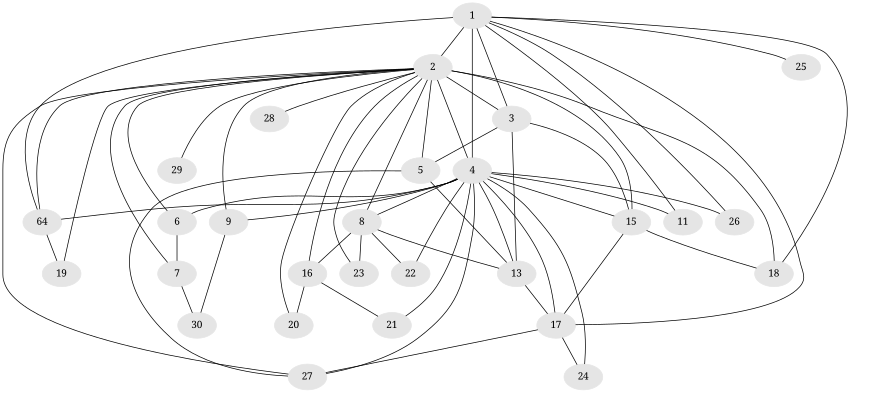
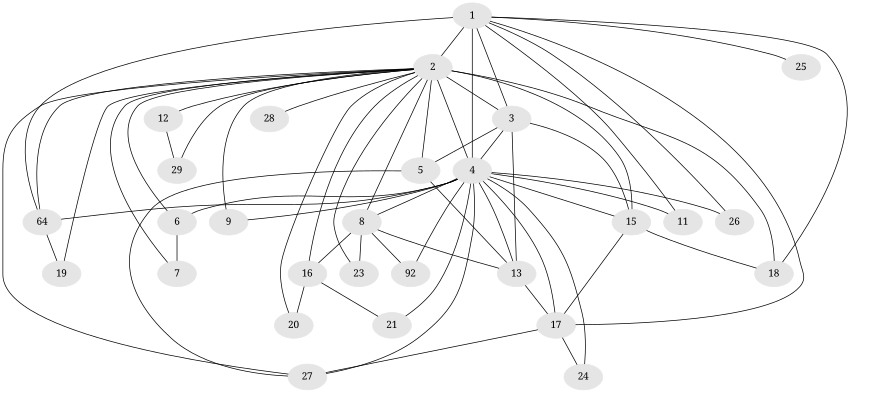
  graph {
    fontname="Noto Serif"
    node [color=gray90 fontname="Noto Serif" style=filled]
    edge [fontname="Noto Serif" weight=1.0]
    1
    2
    3
    4
    11
    n6 [label=64]
    17
    18
    25
    26
    5
    6
    7
    8
    9
+   12
    15
    16
    19
    20
    23
    27
    28
    29
    13
    21
-   22
+   22 [label=92]
    24
-   30
    1 -- 2 [weight=10.0]
    1 -- 3 [weight=4.0]
    1 -- 4 [weight=4.0]
    1 -- 11
    1 -- n6
    1 -- 17
    1 -- 18
    1 -- 25
    1 -- 26
    2 -- 3 [weight=8.0]
    2 -- 4 [weight=8.0]
    2 -- n6 [weight=3.0]
    2 -- 18 [weight=2.0]
    2 -- 5
    2 -- 6
    2 -- 7
    2 -- 8
    2 -- 9
+   2 -- 12 [weight=2.0]
    2 -- 15
    2 -- 16
    2 -- 19
    2 -- 20
    2 -- 23 [weight=2.0]
    2 -- 27
    2 -- 28 [weight=2.0]
    2 -- 29
+   3 -- 4 [weight=4.0]
    3 -- 5 [weight=2.0]
    3 -- 15 [weight=2.0]
    3 -- 13 [weight=4.0]
    4 -- 11 [weight=2.0]
    4 -- n6 [weight=2.0]
    4 -- 17 [weight=2.0]
    4 -- 26
    4 -- 6
    4 -- 8 [weight=2.0]
    4 -- 9
    4 -- 15
    4 -- 27
    4 -- 13
    4 -- 21
    4 -- 22
    4 -- 24
    n6 -- 19
    17 -- 27
    17 -- 24
    5 -- 27
    5 -- 13
    6 -- 7
-   7 -- 30
    8 -- 16
    8 -- 23 [weight=3.0]
    8 -- 13
    8 -- 22
-   9 -- 30
+   12 -- 29
    15 -- 17
    15 -- 18
    16 -- 20
    16 -- 21
    13 -- 17
  }
